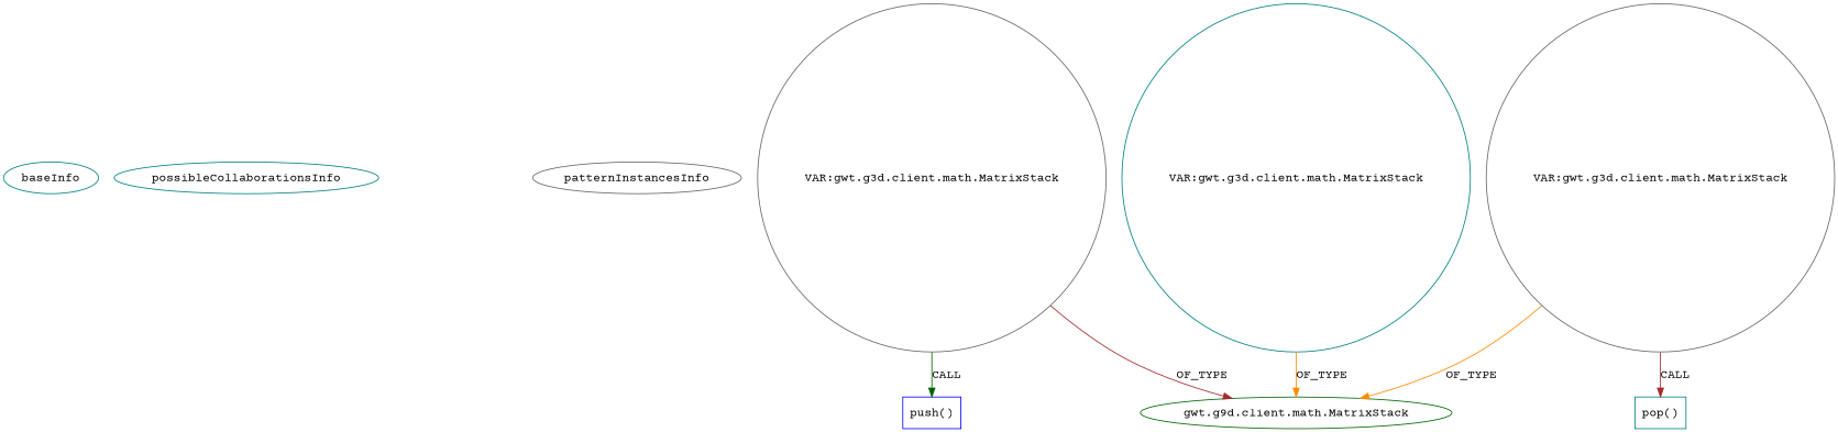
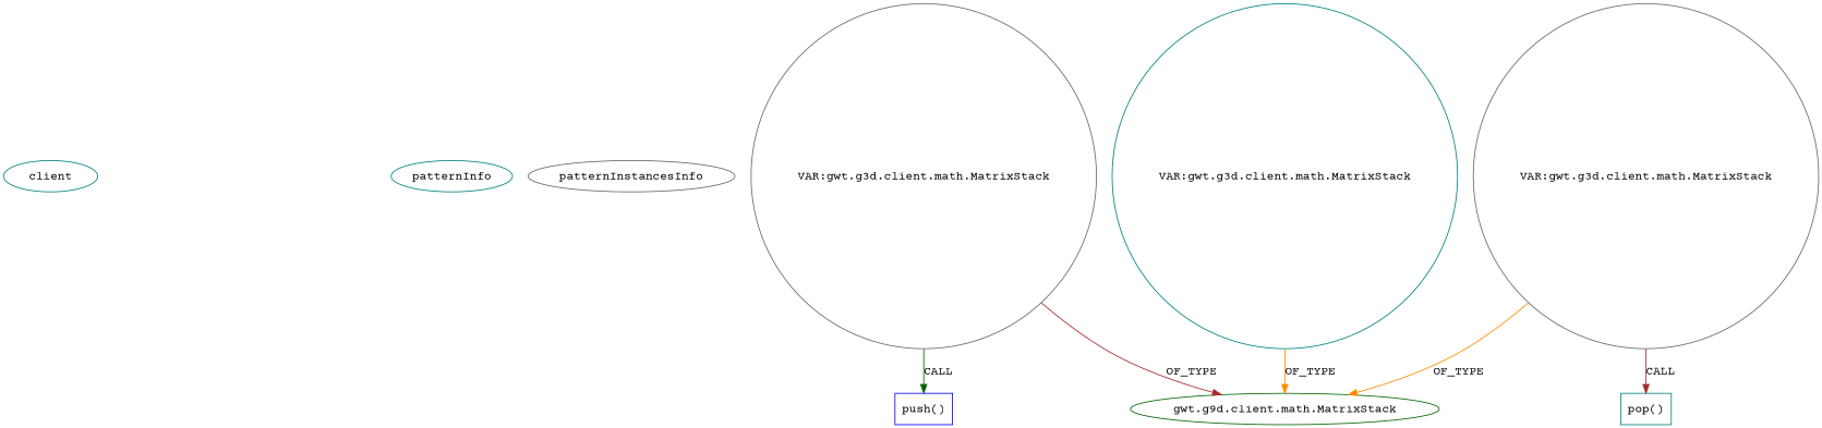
  digraph {
    fontname="Courier Prime"
    node [color=teal fontname="Courier Prime" isFrameworkType=false]
    edge [color=brown fontname="Courier Prime"]
-   baseInfo [category=pattern graphId=2019 isAnonymous=false possibleRelation=false isFrameworkType=""]
-   possibleCollaborationsInfo [isFrameworkType=""]
+   baseInfo [category=pattern graphId=2019 isAnonymous=false possibleRelation=false label=client isFrameworkType=""]
+   patternInfo [frequency=2.0 patternRootClient=null isFrameworkType=""]
    patternInstancesInfo [0="pkamenarsky-ocean~/pkamenarsky-ocean/ocean-master/src/com/eleven/client/gl/GL_hl.java~GL_hl~4312" 1="pkamenarsky-ocean~/pkamenarsky-ocean/ocean-master/src/com/eleven/client/gl/GL_hl.java~void onModuleLoad()~4317" color=gray40 isFrameworkType=""]
    n5 [color=darkgreen label="gwt.g9d.client.math.MatrixStack" vertexType=FRAMEWORK_CLASS_TYPE]
    n6 [color=gray40 label="VAR:gwt.g3d.client.math.MatrixStack" shape=circle vertexType=VARIABLE_EXPRESION]
    n7 [color=blue label="push()" shape=box vertexType=INSIDE_CALL]
    n8 [color=gray40 label="VAR:gwt.g3d.client.math.MatrixStack" shape=circle vertexType=VARIABLE_EXPRESION]
    n9 [label="pop()" shape=box vertexType=INSIDE_CALL]
    n10 [label="VAR:gwt.g3d.client.math.MatrixStack" shape=circle vertexType=VARIABLE_EXPRESION]
    n6 -> n5 [label=OF_TYPE]
    n6 -> n7 [color=darkgreen label=CALL]
    n8 -> n5 [color=darkorange label=OF_TYPE]
    n8 -> n9 [label=CALL]
    n10 -> n5 [color=darkorange label=OF_TYPE]
  }
